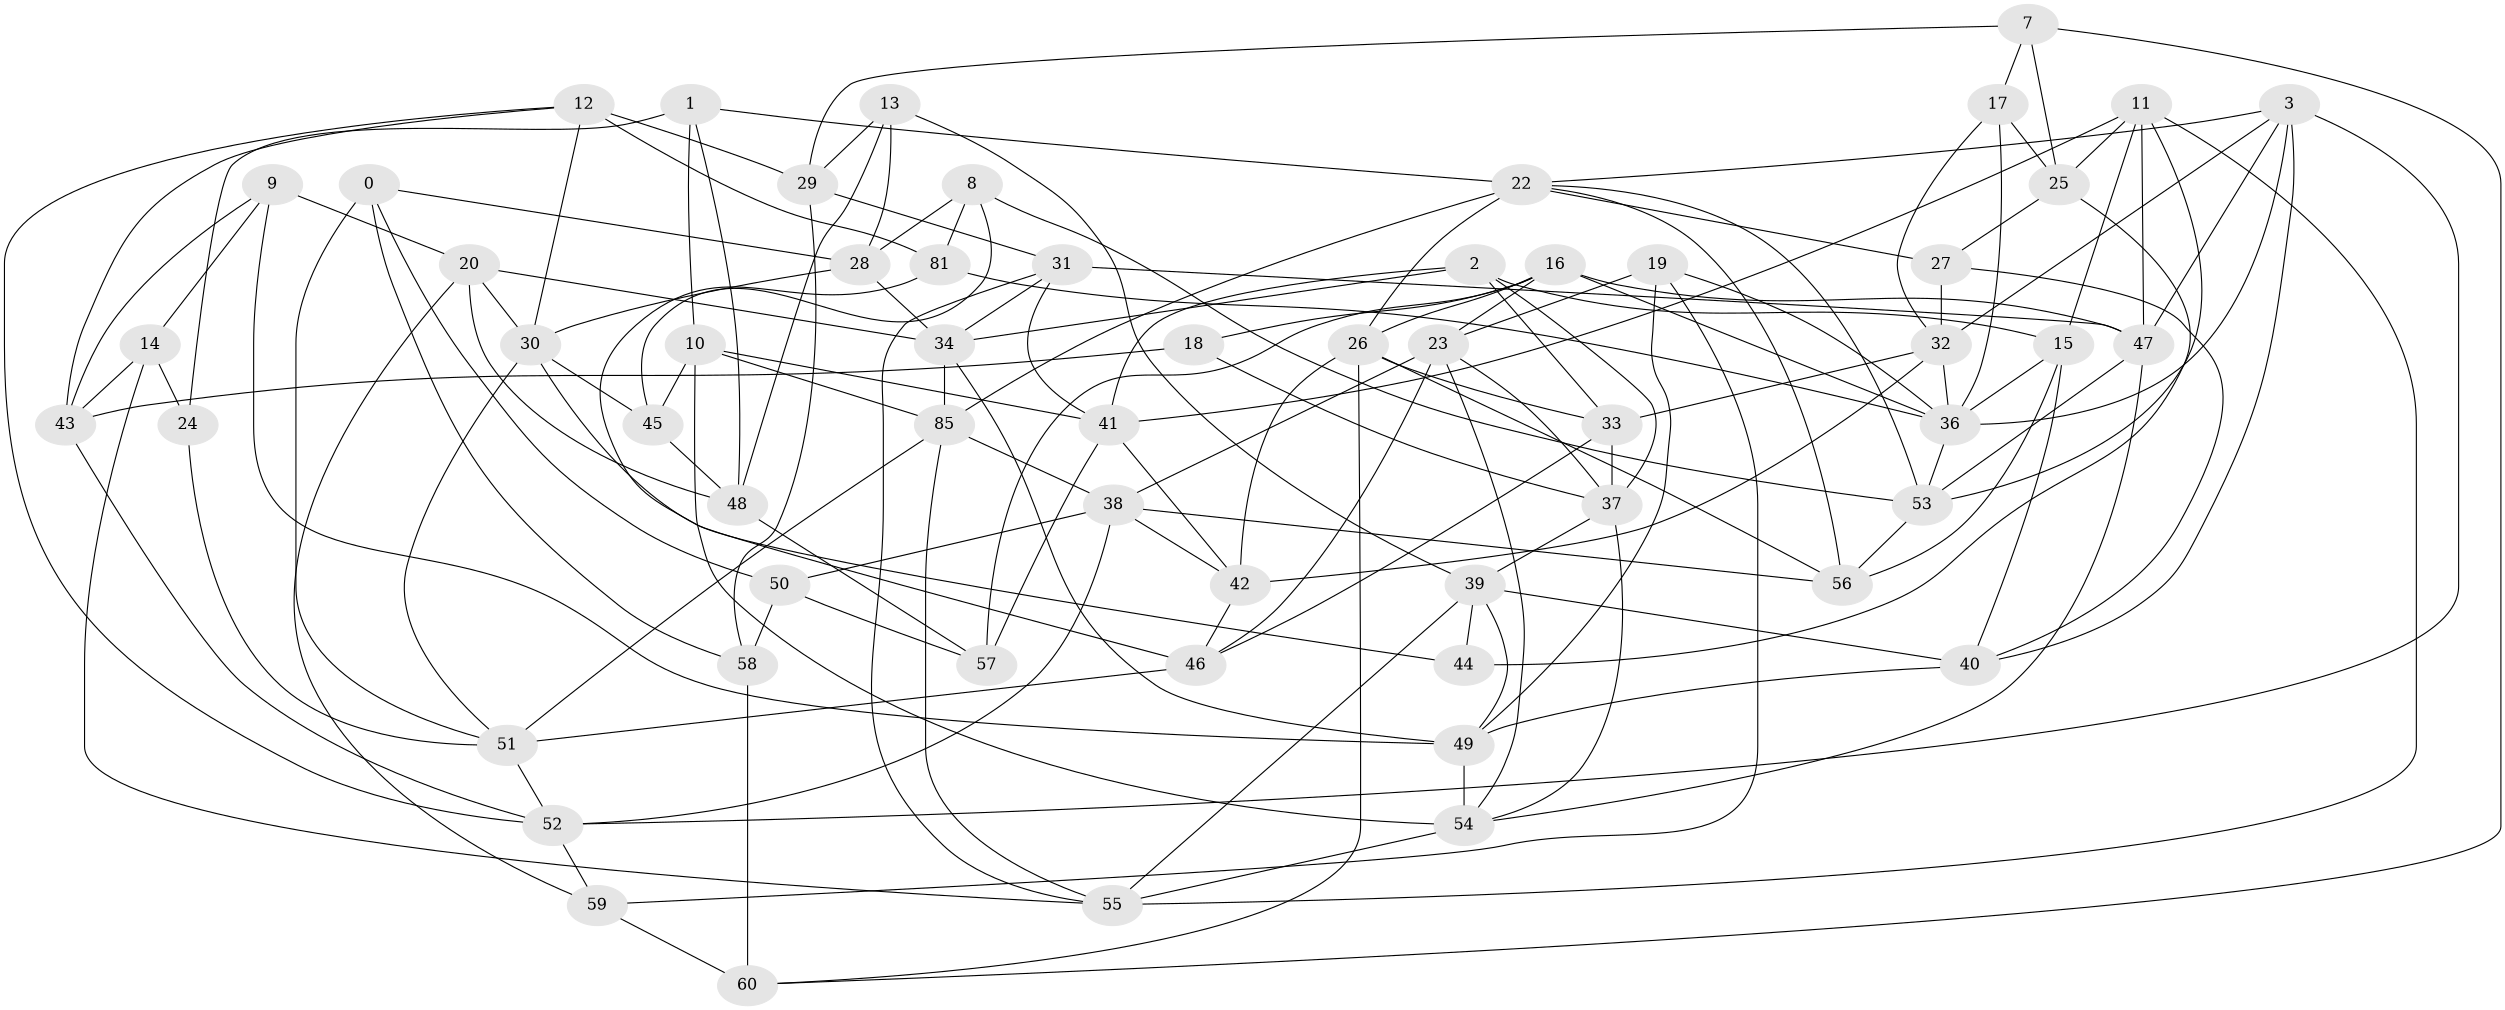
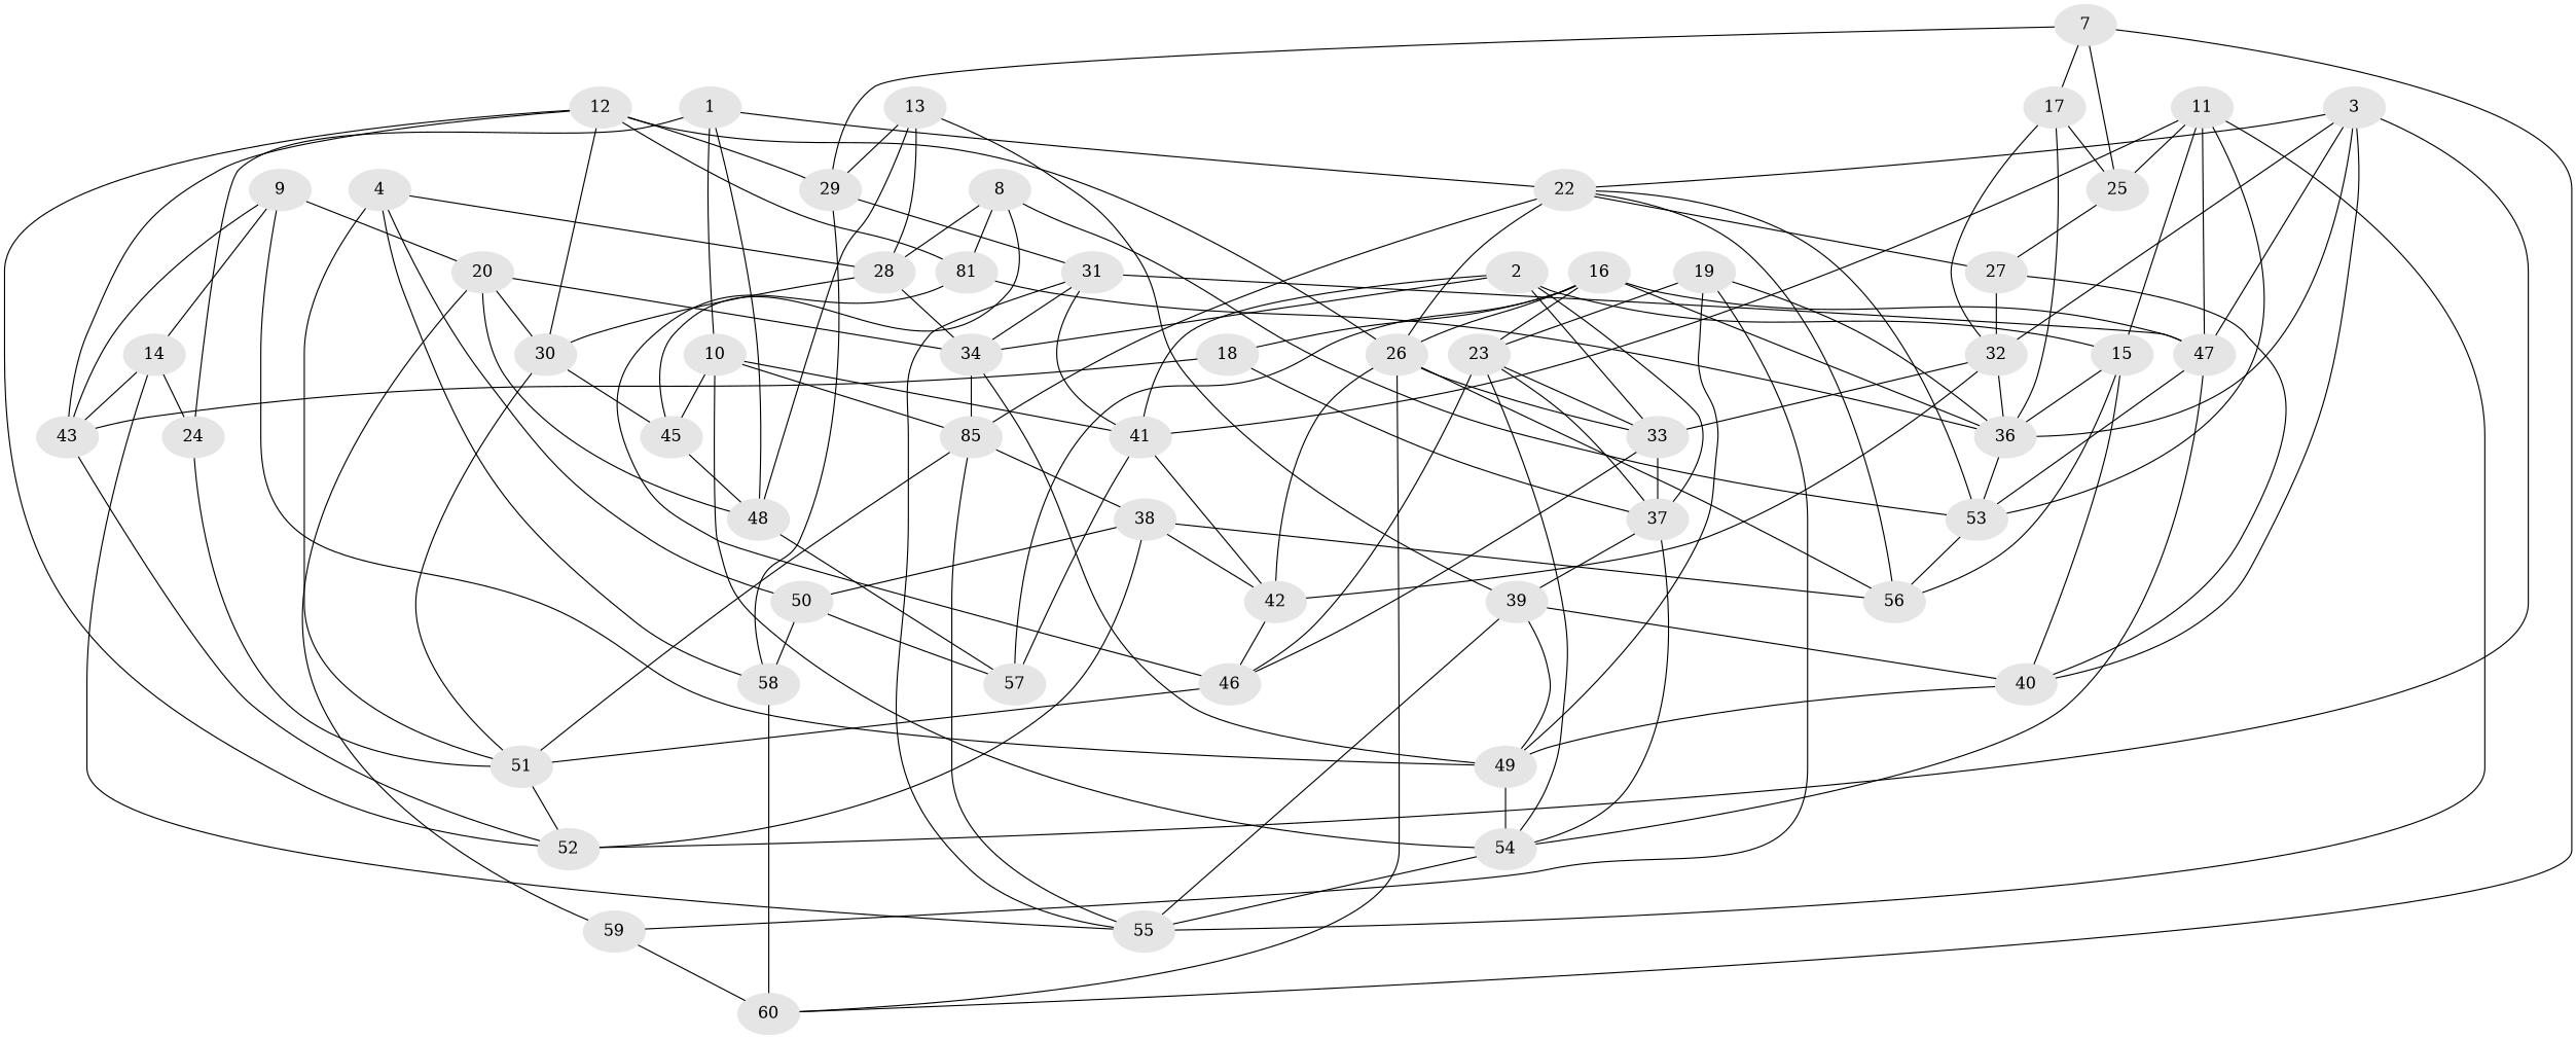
  graph {
    node [color=gray90 style=filled]
    edge [weight=1.0]
    1
    10
    22
    24
    48
    41
    54
    45
    n9 [label=85]
    27
    53
    26
    56
    51
    57
    2
    15
    33
    34
    37
    40
    36
    46
    49
    39
    42
    3
    32
    47
    52
    9
    20
    14
    43
    59
-   4 [label=0]
+   4
    28
    50
    58
    30
    60
    17
    25
    55
    7
    29
-   44
    31
    8
    n50 [label=81]
    38
    11
    12
    13
    16
    18
    23
    19
    1 -- 10
    1 -- 22
    1 -- 24
    1 -- 48
    10 -- 41
    10 -- 54 [weight=2.0]
    10 -- 45
    10 -- n9
    22 -- n9
    22 -- 27
    22 -- 53
    22 -- 26 [weight=2.0]
    22 -- 56
    24 -- 51
    48 -- 57
    41 -- 57
    41 -- 42
    54 -- 55
    45 -- 48
    n9 -- 51
    n9 -- 55
    n9 -- 38
    27 -- 40
    27 -- 32
    53 -- 56
    26 -- 56
    26 -- 33
    26 -- 42
    26 -- 60
    51 -- 52
    2 -- 41
    2 -- 15 [weight=2.0]
    2 -- 33
    2 -- 34
    2 -- 37
    15 -- 56
    15 -- 40
    15 -- 36
    33 -- 37
    33 -- 46
    34 -- n9
    34 -- 49
    37 -- 54
    37 -- 39
    40 -- 49 [weight=2.0]
    36 -- 53
    46 -- 51
    49 -- 54
    39 -- 40
    39 -- 49
    39 -- 55
-   39 -- 44
    42 -- 46
    3 -- 22
    3 -- 40
    3 -- 36
    3 -- 32
    3 -- 47
    3 -- 52
    32 -- 33
    32 -- 36
    32 -- 42
    47 -- 54
    47 -- 53
-   52 -- 59
    9 -- 49 [weight=2.0]
    9 -- 20
    9 -- 14
    9 -- 43
    20 -- 48
    20 -- 34
    20 -- 59
    20 -- 30
    14 -- 24 [weight=2.0]
    14 -- 43 [weight=2.0]
    14 -- 55
    43 -- 52
    59 -- 60
    4 -- 51
    4 -- 28
    4 -- 50
    4 -- 58
    28 -- 34
    28 -- 30
    50 -- 57
    50 -- 58
    58 -- 60 [weight=2.0]
    30 -- 45
    30 -- 51
-   30 -- 44
    17 -- 36
    17 -- 32
    17 -- 25
    25 -- 27
-   25 -- 44 [weight=2.0]
    7 -- 60
    7 -- 17
    7 -- 25
    7 -- 29
    29 -- 58
    29 -- 31 [weight=2.0]
    31 -- 41
    31 -- 34
    31 -- 47
    31 -- 55
    8 -- 45
    8 -- 53
    8 -- 28 [weight=2.0]
    8 -- n50 [weight=2.0]
    n50 -- 36
    n50 -- 46 [weight=2.0]
    38 -- 56
    38 -- 42
    38 -- 52
    38 -- 50
    11 -- 41
    11 -- 53
    11 -- 15
    11 -- 47
    11 -- 25
    11 -- 55
+   12 -- 26
    12 -- 52
    12 -- 43
    12 -- 30
    12 -- 29
    12 -- n50
    13 -- 48
    13 -- 39
    13 -- 28
    13 -- 29
    16 -- 26
    16 -- 57
    16 -- 36
    16 -- 47
    16 -- 18
    16 -- 23
    18 -- 37
    18 -- 43
    23 -- 54
    23 -- 37
    23 -- 46
-   23 -- 38
+   23 -- 33
    19 -- 36
    19 -- 49
    19 -- 59
    19 -- 23
  }
